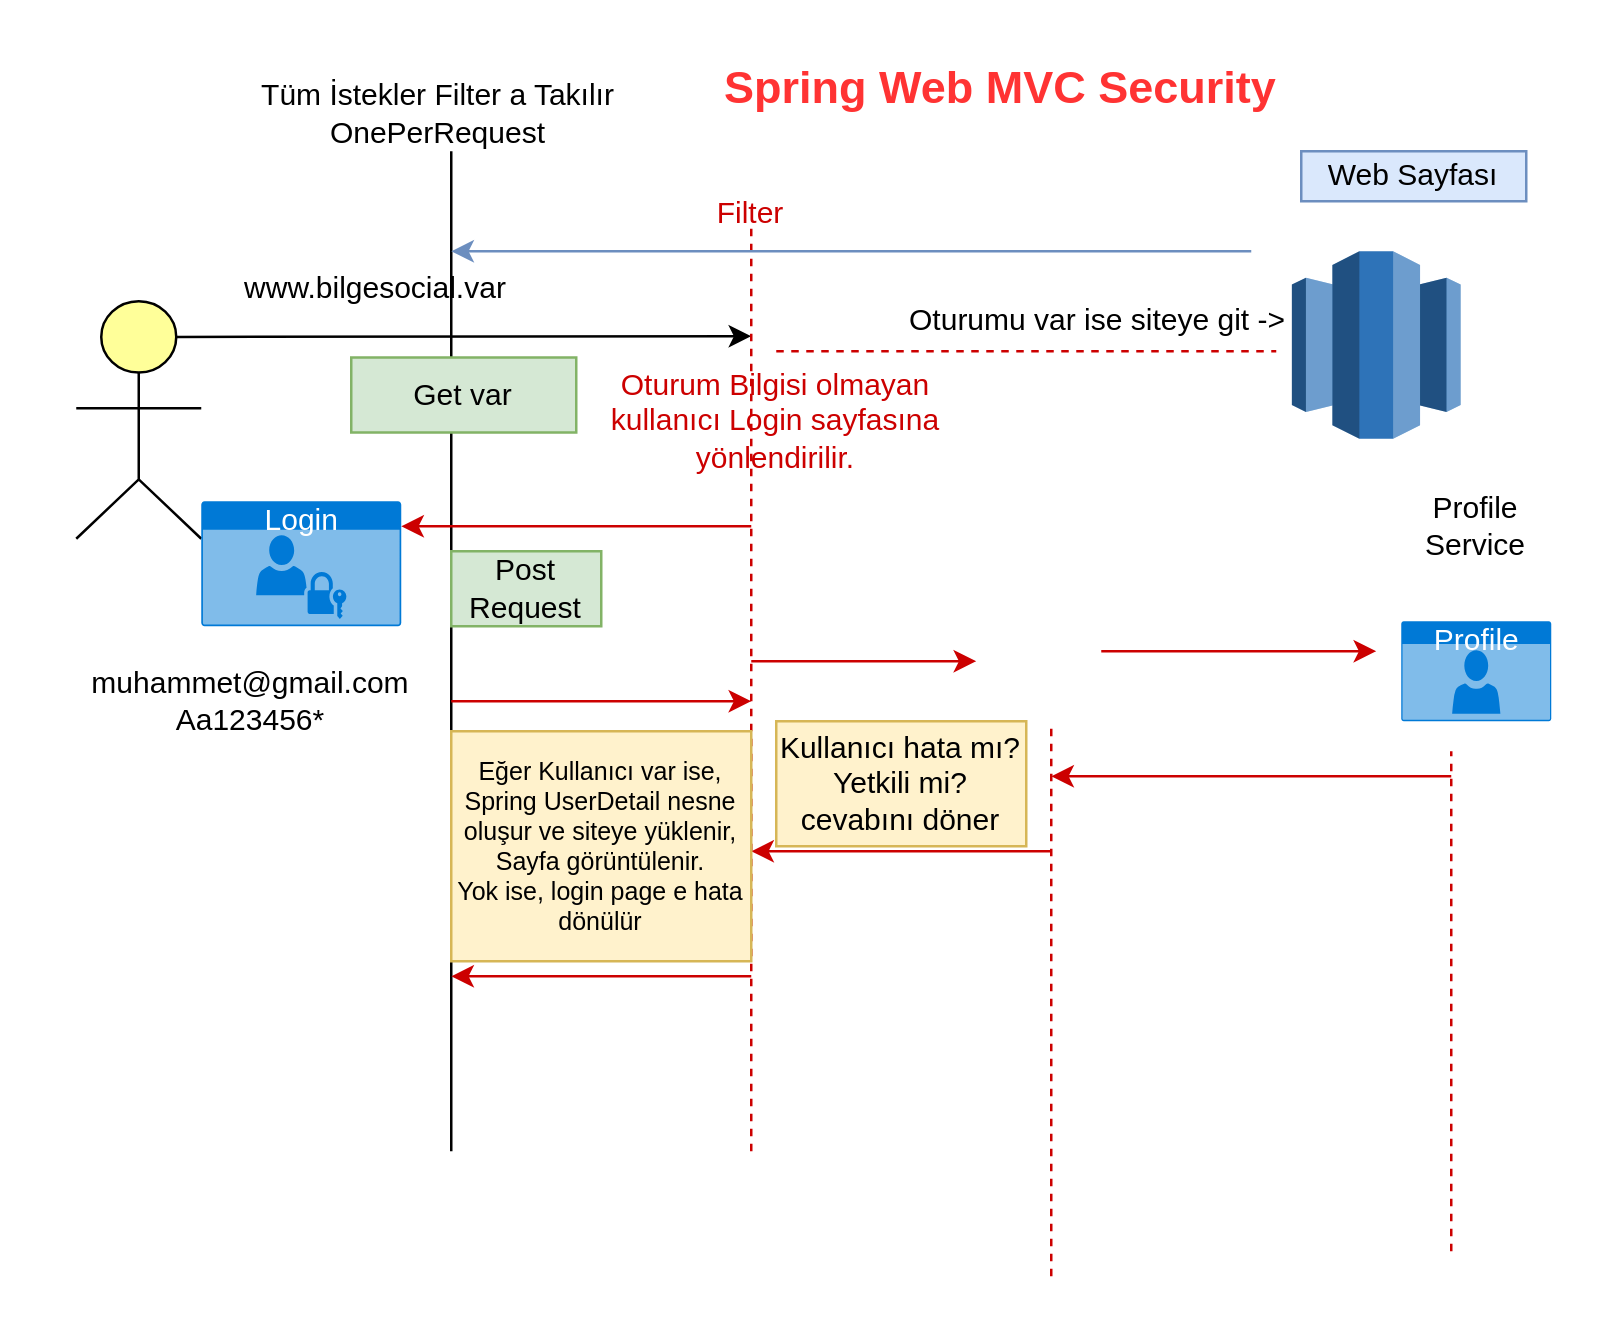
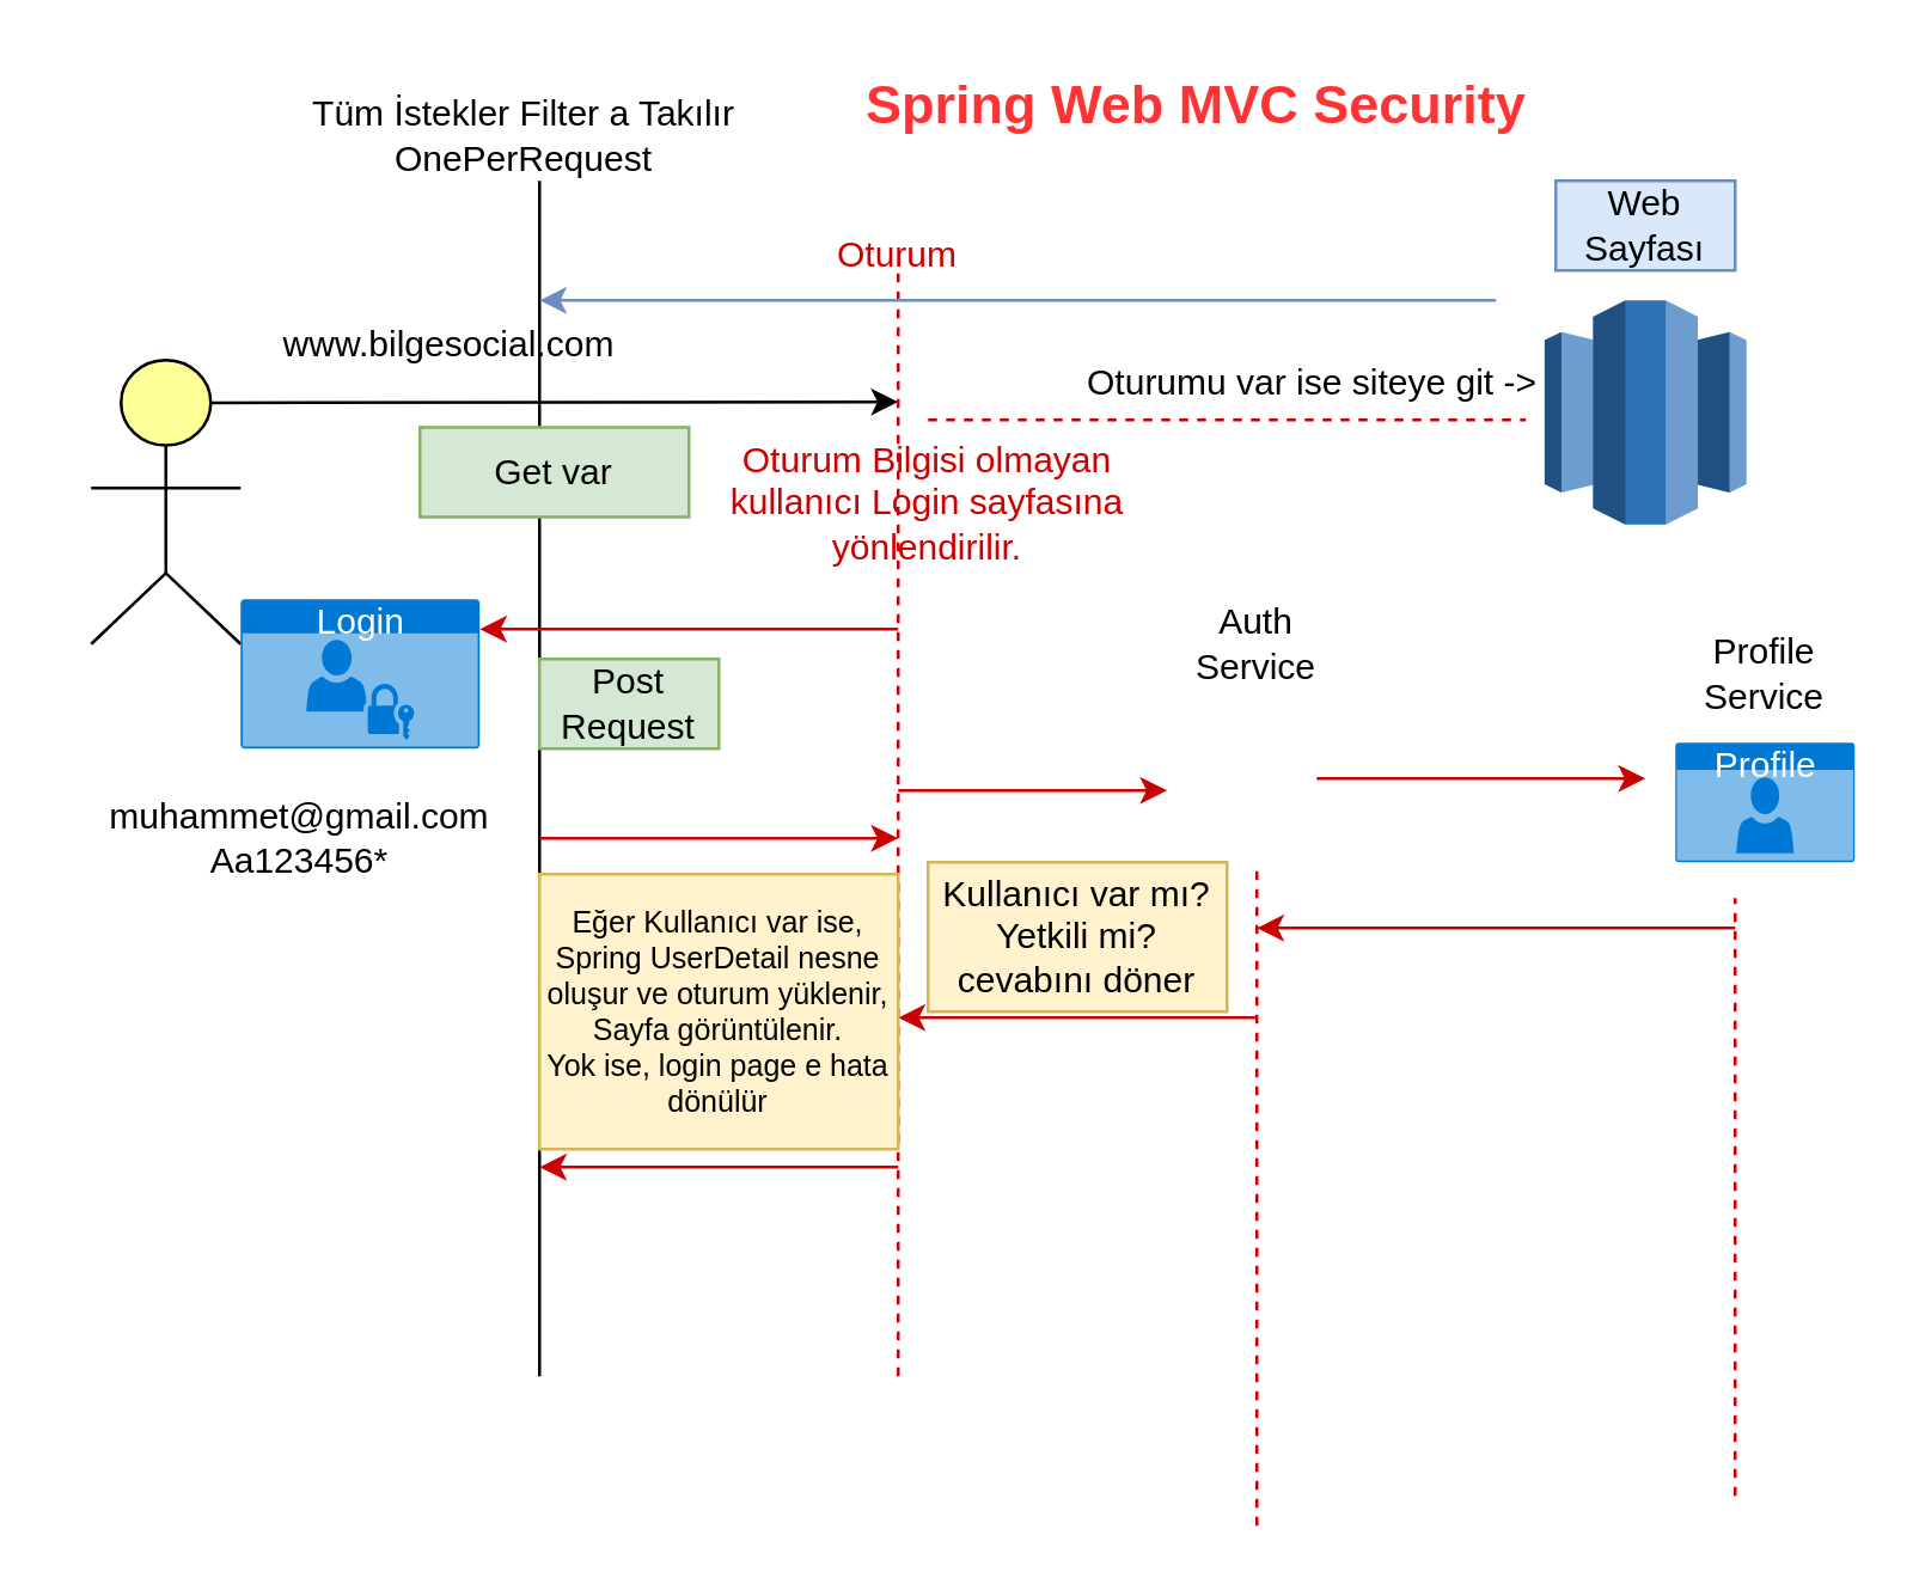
  <mxCell id="0" />
  <mxCell id="1" parent="0" />
  <mxCell id="2" value="" style="html=1;outlineConnect=0;whiteSpace=wrap;fillColor=#ffff99;verticalLabelPosition=bottom;verticalAlign=top;align=center;shape=mxgraph.archimate3.actor;" vertex="1" parent="1"><mxGeometry x="30" y="120" width="50" height="95" as="geometry" /></mxCell>
  <mxCell id="3" value="Login" style="html=1;strokeColor=none;fillColor=#0079D6;labelPosition=center;verticalLabelPosition=middle;verticalAlign=top;align=center;fontSize=12;outlineConnect=0;spacingTop=-6;fontColor=#FFFFFF;sketch=0;shape=mxgraph.sitemap.login;" vertex="1" parent="1"><mxGeometry x="80" y="200" width="80" height="50" as="geometry" /></mxCell>
  <mxCell id="4" value="" style="endArrow=none;html=1;rounded=0;" edge="1" parent="1"><mxGeometry width="50" height="50" relative="1" as="geometry"><mxPoint x="180" y="460" as="sourcePoint" /><mxPoint x="180" y="60" as="targetPoint" /></mxGeometry></mxCell>
  <mxCell id="5" value="Spring Web MVC Security" style="text;html=1;strokeColor=none;fillColor=none;align=center;verticalAlign=middle;whiteSpace=wrap;rounded=0;fontSize=18;labelBorderColor=none;fontColor=#FF3333;fontStyle=1" vertex="1" parent="1"><mxGeometry x="220" width="360" height="30" as="geometry" y="20" /></mxCell>
  <mxCell id="6" value="" style="endArrow=classic;html=1;rounded=0;fontSize=18;fontColor=#FF3333;exitX=0.8;exitY=0.15;exitDx=0;exitDy=0;exitPerimeter=0;" edge="1" parent="1" source="2"><mxGeometry width="50" height="50" relative="1" as="geometry"><mxPoint x="410" y="310" as="sourcePoint" /><mxPoint x="300" y="134" as="targetPoint" /></mxGeometry></mxCell>
- <mxCell id="7" value="www.bilgesocial.var" style="text;html=1;strokeColor=none;fillColor=none;align=center;verticalAlign=middle;whiteSpace=wrap;rounded=0;labelBorderColor=none;fontSize=12;fontColor=#000000;" vertex="1" parent="1"><mxGeometry x="80" y="100" width="140" height="30" as="geometry" /></mxCell>
+ <mxCell id="7" value="www.bilgesocial.com" style="text;html=1;strokeColor=none;fillColor=none;align=center;verticalAlign=middle;whiteSpace=wrap;rounded=0;labelBorderColor=none;fontSize=12;fontColor=#000000;" vertex="1" parent="1"><mxGeometry x="80" y="100" width="140" height="30" as="geometry" /></mxCell>
  <mxCell id="8" value="" style="endArrow=none;dashed=1;html=1;rounded=0;fontSize=12;fontColor=#CC0000;strokeColor=#CC0000;startArrow=none;" edge="1" parent="1" source="9"><mxGeometry width="50" height="50" relative="1" as="geometry"><mxPoint x="300" y="460" as="sourcePoint" /><mxPoint x="300" y="90" as="targetPoint" /></mxGeometry></mxCell>
- <mxCell id="9" value="Filter" style="text;html=1;strokeColor=none;fillColor=none;align=center;verticalAlign=middle;whiteSpace=wrap;rounded=0;labelBorderColor=none;fontSize=12;fontColor=#CC0000;" vertex="1" parent="1"><mxGeometry x="270" y="70" width="60" height="30" as="geometry" /></mxCell>
+ <mxCell id="9" value="Oturum" style="text;html=1;strokeColor=none;fillColor=none;align=center;verticalAlign=middle;whiteSpace=wrap;rounded=0;labelBorderColor=none;fontSize=12;fontColor=#CC0000;" vertex="1" parent="1"><mxGeometry x="270" y="70" width="60" height="30" as="geometry" /></mxCell>
  <mxCell id="10" value="" style="endArrow=none;dashed=1;html=1;rounded=0;fontSize=12;fontColor=#CC0000;strokeColor=#CC0000;" edge="1" parent="1" target="9"><mxGeometry width="50" height="50" relative="1" as="geometry"><mxPoint x="300" y="460" as="sourcePoint" /><mxPoint x="300" y="90" as="targetPoint" /></mxGeometry></mxCell>
  <mxCell id="11" value="Oturum Bilgisi olmayan kullanıcı Login sayfasına yönlendirilir." style="text;html=1;strokeColor=none;fillColor=none;align=center;verticalAlign=middle;whiteSpace=wrap;rounded=0;labelBorderColor=none;fontSize=12;fontColor=#CC0000;" vertex="1" parent="1"><mxGeometry x="240" y="142.5" width="140" height="50" as="geometry" /></mxCell>
  <mxCell id="12" value="" style="outlineConnect=0;dashed=0;verticalLabelPosition=bottom;verticalAlign=top;align=center;html=1;shape=mxgraph.aws3.redshift;fillColor=#2E73B8;gradientColor=none;labelBorderColor=none;fontSize=12;fontColor=#CC0000;" vertex="1" parent="1"><mxGeometry x="516.25" y="100" width="67.5" height="75" as="geometry" /></mxCell>
- <mxCell id="13" value="Web Sayfası" style="text;html=1;strokeColor=#6c8ebf;fillColor=#dae8fc;align=center;verticalAlign=middle;whiteSpace=wrap;rounded=0;labelBorderColor=none;fontSize=12;" vertex="1" parent="1"><mxGeometry x="520" y="60" width="90" height="20" as="geometry" /></mxCell>
+ <mxCell id="13" value="Web Sayfası" style="text;html=1;strokeColor=#6c8ebf;fillColor=#dae8fc;align=center;verticalAlign=middle;whiteSpace=wrap;rounded=0;labelBorderColor=none;fontSize=12;" vertex="1" parent="1"><mxGeometry x="520" y="60" width="60" height="30" as="geometry" /></mxCell>
  <mxCell id="14" value="" style="endArrow=none;dashed=1;html=1;rounded=0;fontSize=12;fontColor=#CC0000;strokeColor=#CC0000;" edge="1" parent="1"><mxGeometry width="50" height="50" relative="1" as="geometry"><mxPoint x="310" y="140" as="sourcePoint" /><mxPoint x="510" y="140" as="targetPoint" /></mxGeometry></mxCell>
  <mxCell id="15" value="Oturumu var ise siteye git -&amp;gt;" style="text;html=1;strokeColor=none;fillColor=none;align=right;verticalAlign=middle;whiteSpace=wrap;rounded=0;labelBorderColor=none;fontSize=12;fontColor=#000000;" vertex="1" parent="1"><mxGeometry x="326.25" y="112.5" width="190" height="30" as="geometry" /></mxCell>
  <mxCell id="16" value="" style="endArrow=classic;html=1;rounded=0;fontSize=12;fontColor=#000000;strokeColor=#6c8ebf;fillColor=#dae8fc;" edge="1" parent="1"><mxGeometry width="50" height="50" relative="1" as="geometry"><mxPoint x="500" y="100" as="sourcePoint" /><mxPoint x="180" y="100" as="targetPoint" /></mxGeometry></mxCell>
  <mxCell id="17" value="" style="endArrow=classic;html=1;rounded=0;fontSize=12;fontColor=#000000;strokeColor=#CC0000;" edge="1" parent="1"><mxGeometry width="50" height="50" relative="1" as="geometry"><mxPoint x="300" y="210" as="sourcePoint" /><mxPoint x="160" y="210" as="targetPoint" /></mxGeometry></mxCell>
  <mxCell id="18" value="muhammet@gmail.com&lt;br&gt;Aa123456*" style="text;html=1;strokeColor=none;fillColor=none;align=center;verticalAlign=middle;whiteSpace=wrap;rounded=0;labelBorderColor=none;fontSize=12;fontColor=#000000;" vertex="1" parent="1"><mxGeometry y="260" width="160" height="40" as="geometry" x="20" /></mxCell>
  <mxCell id="19" value="" style="endArrow=classic;html=1;rounded=0;fontSize=12;fontColor=#000000;strokeColor=#CC0000;exitX=1;exitY=0.5;exitDx=0;exitDy=0;" edge="1" parent="1" source="18"><mxGeometry width="50" height="50" relative="1" as="geometry"><mxPoint x="410" y="330" as="sourcePoint" /><mxPoint x="300" y="280" as="targetPoint" /></mxGeometry></mxCell>
  <mxCell id="20" value="Tüm İstekler Filter a Takılır&lt;br&gt;OnePerRequest" style="text;html=1;strokeColor=none;fillColor=none;align=center;verticalAlign=middle;whiteSpace=wrap;rounded=0;labelBorderColor=none;fontSize=12;fontColor=#000000;" vertex="1" parent="1"><mxGeometry x="80" y="30" width="190" height="30" as="geometry" /></mxCell>
  <mxCell id="21" value="Post Request" style="text;html=1;strokeColor=#82b366;fillColor=#d5e8d4;align=center;verticalAlign=middle;whiteSpace=wrap;rounded=0;labelBorderColor=none;fontSize=12;" vertex="1" parent="1"><mxGeometry x="180" y="220" width="60" height="30" as="geometry" /></mxCell>
  <mxCell id="22" value="Get var" style="text;html=1;strokeColor=#82b366;fillColor=#d5e8d4;align=center;verticalAlign=middle;whiteSpace=wrap;rounded=0;labelBorderColor=none;fontSize=12;" vertex="1" parent="1"><mxGeometry x="140" y="142.5" width="90" height="30" as="geometry" /></mxCell>
  <mxCell id="23" value="" style="shape=image;html=1;verticalAlign=top;verticalLabelPosition=bottom;labelBackgroundColor=#ffffff;imageAspect=0;aspect=fixed;image=https://cdn1.iconfinder.com/data/icons/nuvola2/48x48/actions/kgpg_identity.png;labelBorderColor=none;fontSize=12;fontColor=#000000;" vertex="1" parent="1"><mxGeometry x="390" y="240" width="48" height="48" as="geometry" /></mxCell>
  <mxCell id="24" value="" style="endArrow=none;dashed=1;html=1;rounded=0;fontSize=12;fontColor=#000000;strokeColor=#CC0000;" edge="1" parent="1"><mxGeometry width="50" height="50" relative="1" as="geometry"><mxPoint x="420" y="510" as="sourcePoint" /><mxPoint x="420" y="290" as="targetPoint" /></mxGeometry></mxCell>
+ <mxCell id="25" value="Auth Service" style="text;html=1;strokeColor=none;fillColor=none;align=center;verticalAlign=middle;whiteSpace=wrap;rounded=0;labelBorderColor=none;fontSize=12;fontColor=#000000;" vertex="1" parent="1"><mxGeometry x="390" y="200" width="60" height="30" as="geometry" /></mxCell>
  <mxCell id="26" value="" style="endArrow=classic;html=1;rounded=0;fontSize=12;fontColor=#000000;strokeColor=#CC0000;entryX=0;entryY=0.5;entryDx=0;entryDy=0;" edge="1" parent="1" target="23"><mxGeometry width="50" height="50" relative="1" as="geometry"><mxPoint x="300" y="264" as="sourcePoint" /><mxPoint x="460" y="250" as="targetPoint" /></mxGeometry></mxCell>
  <mxCell id="27" value="Profile" style="html=1;strokeColor=none;fillColor=#0079D6;labelPosition=center;verticalLabelPosition=middle;verticalAlign=top;align=center;fontSize=12;outlineConnect=0;spacingTop=-6;fontColor=#FFFFFF;sketch=0;shape=mxgraph.sitemap.profile;labelBorderColor=none;" vertex="1" parent="1"><mxGeometry x="560" y="248" width="60" height="40" as="geometry" /></mxCell>
- <mxCell id="28" value="Profile Service" style="text;html=1;strokeColor=none;fillColor=none;align=center;verticalAlign=middle;whiteSpace=wrap;rounded=0;labelBorderColor=none;fontSize=12;fontColor=#000000;" vertex="1" parent="1"><mxGeometry x="560" y="195" width="60" height="30" as="geometry" /></mxCell>
+ <mxCell id="28" value="Profile Service" style="text;html=1;strokeColor=none;fillColor=none;align=center;verticalAlign=middle;whiteSpace=wrap;rounded=0;labelBorderColor=none;fontSize=12;fontColor=#000000;" vertex="1" parent="1"><mxGeometry x="560" y="210" width="60" height="30" as="geometry" /></mxCell>
  <mxCell id="29" value="" style="endArrow=classic;html=1;rounded=0;fontSize=12;fontColor=#000000;strokeColor=#CC0000;" edge="1" parent="1"><mxGeometry width="50" height="50" relative="1" as="geometry"><mxPoint x="440" y="260" as="sourcePoint" /><mxPoint x="550" y="260" as="targetPoint" /></mxGeometry></mxCell>
  <mxCell id="30" value="" style="endArrow=none;dashed=1;html=1;rounded=0;fontSize=12;fontColor=#000000;strokeColor=#CC0000;" edge="1" parent="1"><mxGeometry width="50" height="50" relative="1" as="geometry"><mxPoint x="580" y="500" as="sourcePoint" /><mxPoint x="580" y="300" as="targetPoint" /></mxGeometry></mxCell>
  <mxCell id="31" value="" style="endArrow=classic;html=1;rounded=0;fontSize=12;fontColor=#000000;strokeColor=#CC0000;" edge="1" parent="1"><mxGeometry width="50" height="50" relative="1" as="geometry"><mxPoint x="580" y="310" as="sourcePoint" /><mxPoint x="420" y="310" as="targetPoint" /></mxGeometry></mxCell>
  <mxCell id="32" value="" style="endArrow=classic;html=1;rounded=0;fontSize=12;fontColor=#000000;strokeColor=#CC0000;" edge="1" parent="1"><mxGeometry width="50" height="50" relative="1" as="geometry"><mxPoint x="420" y="340" as="sourcePoint" /><mxPoint x="300" y="340" as="targetPoint" /></mxGeometry></mxCell>
- <mxCell id="33" value="Kullanıcı hata mı? Yetkili mi? cevabını döner" style="text;html=1;strokeColor=#d6b656;fillColor=#fff2cc;align=center;verticalAlign=middle;whiteSpace=wrap;rounded=0;labelBorderColor=none;fontSize=12;" vertex="1" parent="1"><mxGeometry x="310" y="288" width="100" height="50" as="geometry" /></mxCell>
+ <mxCell id="33" value="Kullanıcı var mı? Yetkili mi? cevabını döner" style="text;html=1;strokeColor=#d6b656;fillColor=#fff2cc;align=center;verticalAlign=middle;whiteSpace=wrap;rounded=0;labelBorderColor=none;fontSize=12;" vertex="1" parent="1"><mxGeometry x="310" y="288" width="100" height="50" as="geometry" /></mxCell>
  <mxCell id="34" value="" style="endArrow=classic;html=1;rounded=0;fontSize=12;fontColor=#000000;strokeColor=#CC0000;" edge="1" parent="1"><mxGeometry width="50" height="50" relative="1" as="geometry"><mxPoint x="300" y="390" as="sourcePoint" /><mxPoint x="180" y="390" as="targetPoint" /></mxGeometry></mxCell>
- <mxCell id="35" value="Eğer Kullanıcı var ise, Spring UserDetail nesne oluşur ve siteye yüklenir, Sayfa görüntülenir.&lt;br style=&quot;font-size: 10px&quot;&gt;Yok ise, login page e hata dönülür" style="text;html=1;strokeColor=#d6b656;fillColor=#fff2cc;align=center;verticalAlign=middle;whiteSpace=wrap;rounded=0;labelBorderColor=none;fontSize=10;" vertex="1" parent="1"><mxGeometry x="180" y="292" width="120" height="92" as="geometry" /></mxCell>
+ <mxCell id="35" value="Eğer Kullanıcı var ise, Spring UserDetail nesne oluşur ve oturum yüklenir, Sayfa görüntülenir.&lt;br style=&quot;font-size: 10px&quot;&gt;Yok ise, login page e hata dönülür" style="text;html=1;strokeColor=#d6b656;fillColor=#fff2cc;align=center;verticalAlign=middle;whiteSpace=wrap;rounded=0;labelBorderColor=none;fontSize=10;" vertex="1" parent="1"><mxGeometry x="180" y="292" width="120" height="92" as="geometry" /></mxCell>
